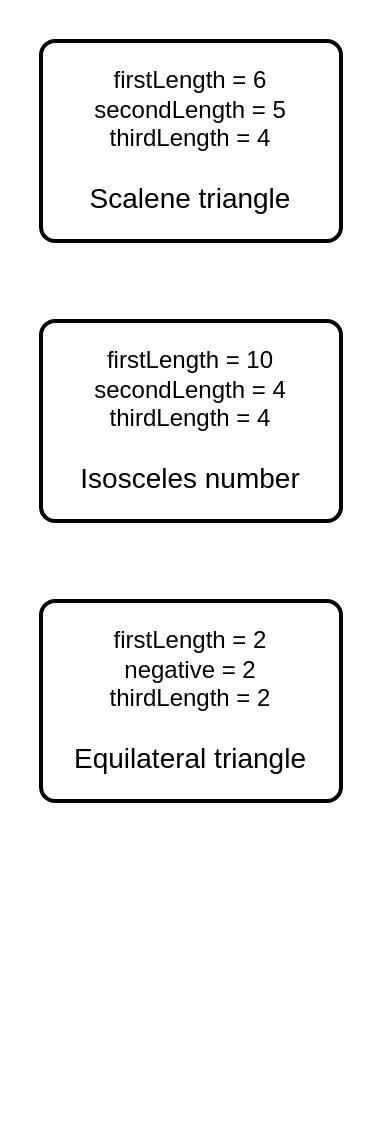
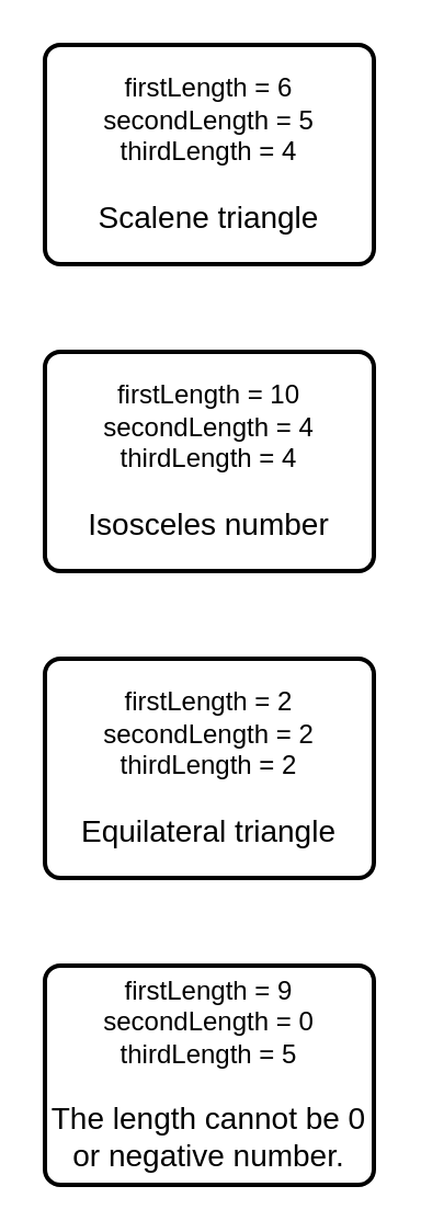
  <mxCell id="0" />
  <mxCell id="1" parent="0" />
- <mxCell id="2" value="&lt;font color=&quot;#000000&quot;&gt;firstLength = 2&lt;br&gt;negative = 2&lt;br&gt;thirdLength = 2&lt;br&gt;&lt;br&gt;&lt;span style=&quot;font-family: &amp;#34;helvetica&amp;#34; , &amp;#34;arial&amp;#34; , sans-serif ; font-size: 14px&quot;&gt;Equilateral triangle&lt;/span&gt;&lt;/font&gt;" style="rounded=1;whiteSpace=wrap;html=1;absoluteArcSize=1;arcSize=14;strokeWidth=2;" vertex="1" parent="1"><mxGeometry x="20" y="300" width="150" height="100" as="geometry" /></mxCell>
+ <mxCell id="2" value="&lt;font color=&quot;#000000&quot;&gt;firstLength = 2&lt;br&gt;secondLength = 2&lt;br&gt;thirdLength = 2&lt;br&gt;&lt;br&gt;&lt;span style=&quot;font-family: &amp;#34;helvetica&amp;#34; , &amp;#34;arial&amp;#34; , sans-serif ; font-size: 14px&quot;&gt;Equilateral triangle&lt;/span&gt;&lt;/font&gt;" style="rounded=1;whiteSpace=wrap;html=1;absoluteArcSize=1;arcSize=14;strokeWidth=2;" vertex="1" parent="1"><mxGeometry x="20" y="300" width="150" height="100" as="geometry" /></mxCell>
  <mxCell id="3" value="&lt;font color=&quot;#000000&quot;&gt;firstLength = 10&lt;br&gt;secondLength = 4&lt;br&gt;thirdLength = 4&lt;br&gt;&lt;br&gt;&lt;span style=&quot;font-family: &amp;#34;helvetica&amp;#34; , &amp;#34;arial&amp;#34; , sans-serif ; font-size: 14px&quot;&gt;Isosceles number&lt;/span&gt;&lt;/font&gt;" style="rounded=1;whiteSpace=wrap;html=1;absoluteArcSize=1;arcSize=14;strokeWidth=2;" vertex="1" parent="1"><mxGeometry x="20" y="160" width="150" height="100" as="geometry" /></mxCell>
  <mxCell id="4" value="&lt;font color=&quot;#000000&quot;&gt;firstLength = 6&lt;br&gt;secondLength = 5&lt;br&gt;thirdLength = 4&lt;br&gt;&lt;br&gt;&lt;span style=&quot;font-family: &amp;#34;helvetica&amp;#34; , &amp;#34;arial&amp;#34; , sans-serif ; font-size: 14px&quot;&gt;Scalene triangle&lt;/span&gt;&lt;/font&gt;" style="rounded=1;whiteSpace=wrap;html=1;absoluteArcSize=1;arcSize=14;strokeWidth=2;" vertex="1" parent="1"><mxGeometry x="20" y="20" width="150" height="100" as="geometry" /></mxCell>
+ <mxCell id="5" value="&lt;font color=&quot;#000000&quot;&gt;firstLength = 9&lt;br&gt;secondLength = 0&lt;br&gt;thirdLength = 5&lt;br&gt;&lt;br&gt;&lt;span style=&quot;font-family: &amp;#34;helvetica&amp;#34; , &amp;#34;arial&amp;#34; , sans-serif ; font-size: 14px&quot;&gt;The length cannot be 0 or negative number.&lt;/span&gt;&lt;/font&gt;" style="rounded=1;whiteSpace=wrap;html=1;absoluteArcSize=1;arcSize=14;strokeWidth=2;" vertex="1" parent="1"><mxGeometry x="20" y="440" width="150" height="100" as="geometry" /></mxCell>
